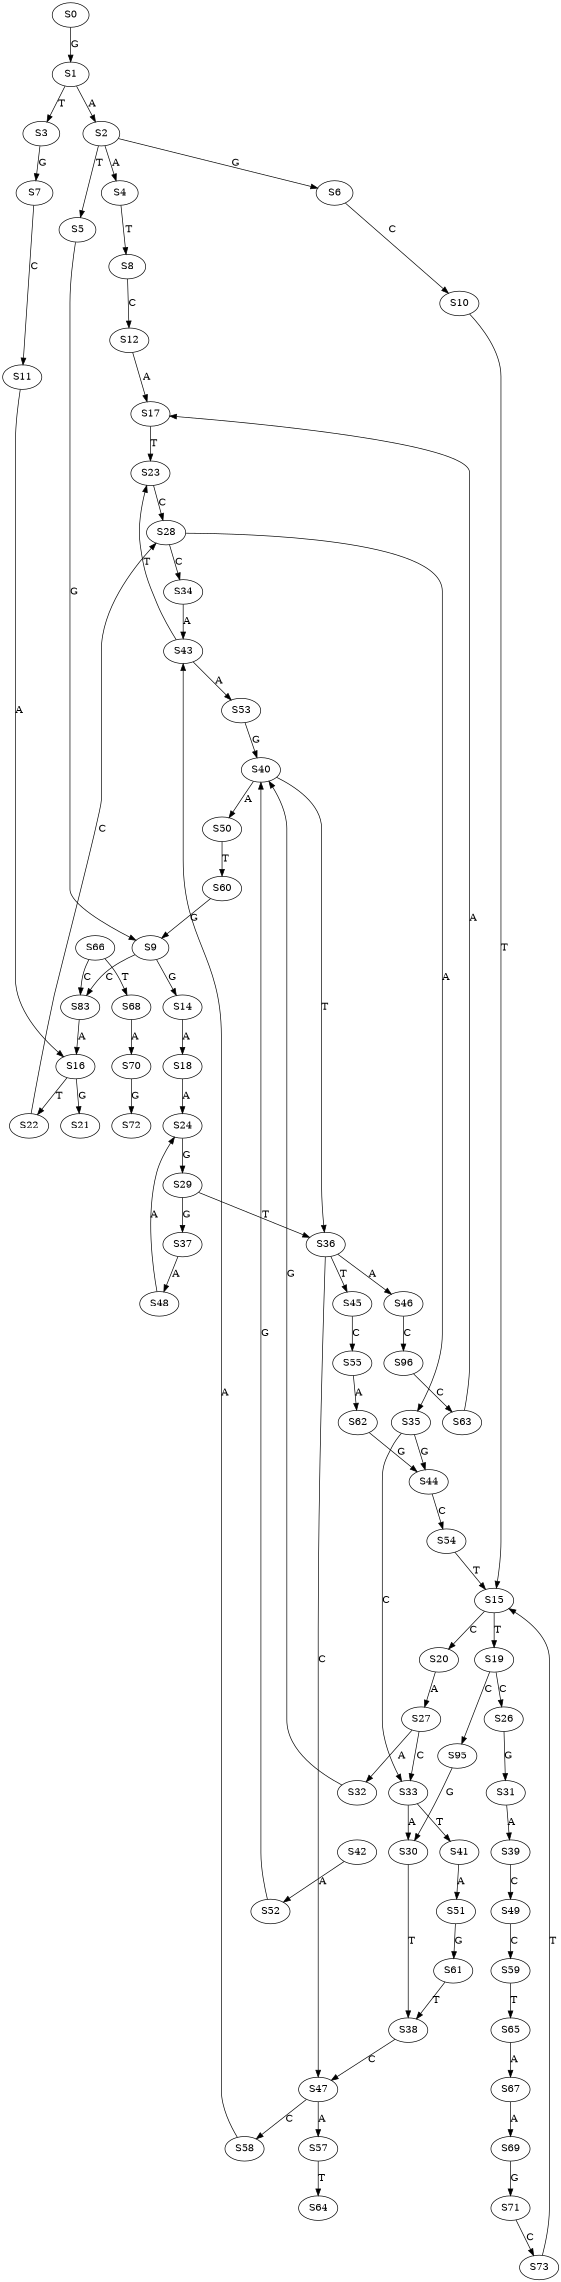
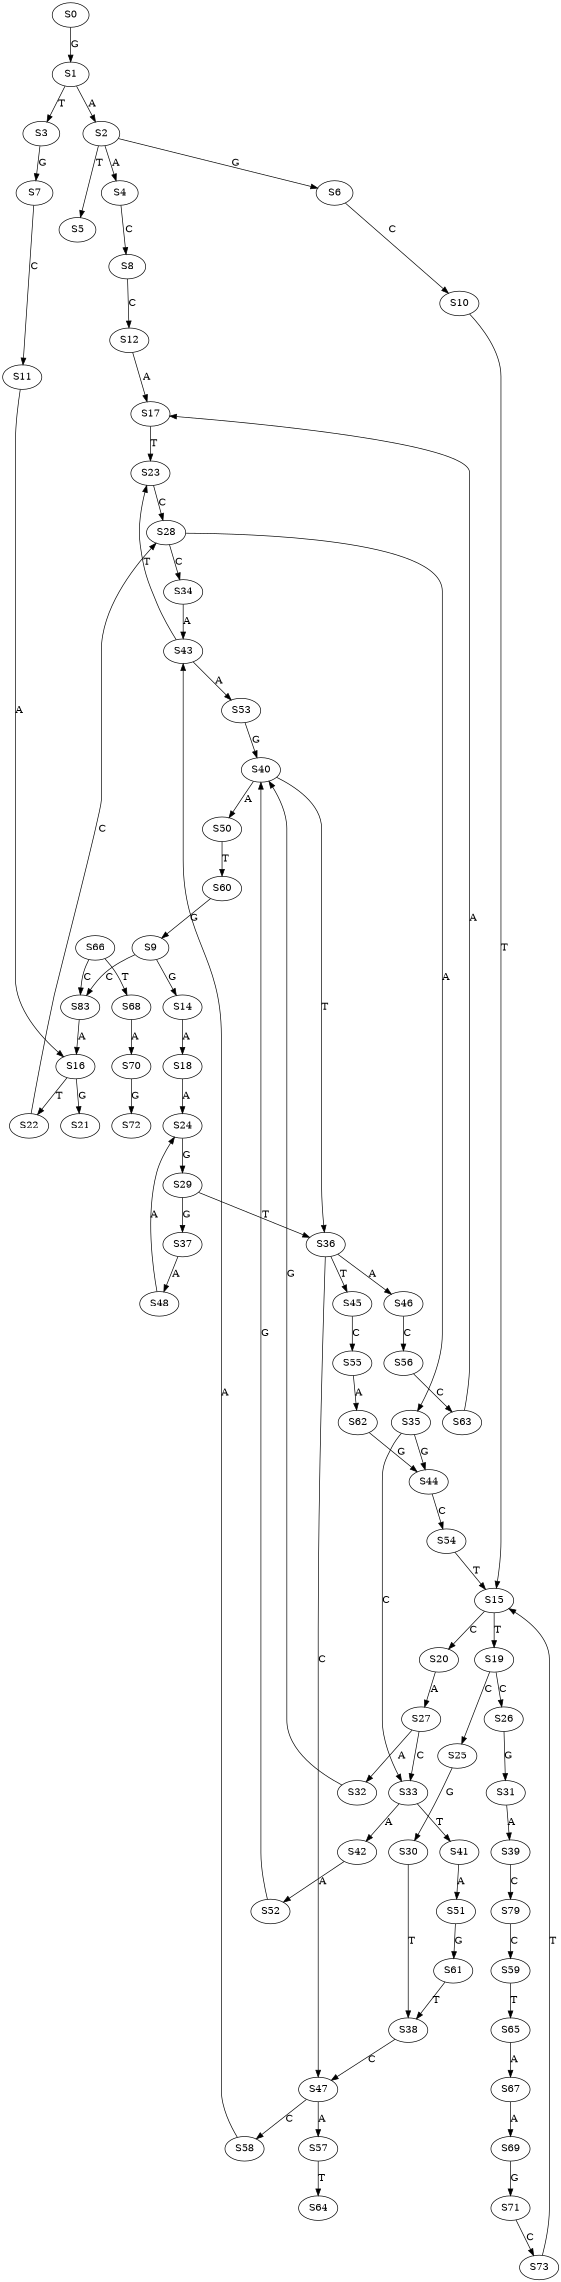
  strict digraph {
    S0
    S1
    S2
    S3
    S4
    S5
    S6
    S7
    S8
    S9
    S10
    S11
    S12
    n14 [label=S83]
    S14
    S15
    S16
    S17
    S18
    S19
    S20
    S21
    S22
    S23
    S24
-   S25 [label=S95]
+   S25
    S26
    S27
    S28
    S29
    S30
    S31
    S32
    S33
    S34
    S35
    S36
    S37
    S38
    S39
    S40
    S41
    S42
    S43
    S44
    S45
    S46
    S47
    S48
-   S49
+   S49 [label=S79]
    S50
    S51
    S52
    S53
    S54
    S55
-   S56 [label=S96]
+   S56
    S57
    S58
    S59
    S60
    S61
    S62
    S63
    S64
    S65
    S67
    S66
    S68
    S69
    S70
    S71
    S72
    S73
    S0 -> S1 [label=G]
    S1 -> S2 [label=A]
    S1 -> S3 [label=T]
    S2 -> S4 [label=A]
    S2 -> S5 [label=T]
    S2 -> S6 [label=G]
    S3 -> S7 [label=G]
-   S4 -> S8 [label=T]
-   S5 -> S9 [label=G]
+   S4 -> S8 [label=C]
    S6 -> S10 [label=C]
    S7 -> S11 [label=C]
    S8 -> S12 [label=C]
    S9 -> n14 [label=C]
    S9 -> S14 [label=G]
    S10 -> S15 [label=T]
    S11 -> S16 [label=A]
    S12 -> S17 [label=A]
    n14 -> S16 [label=A]
    S14 -> S18 [label=A]
    S15 -> S19 [label=T]
    S15 -> S20 [label=C]
    S16 -> S21 [label=G]
    S16 -> S22 [label=T]
    S17 -> S23 [label=T]
    S18 -> S24 [label=A]
    S19 -> S25 [label=C]
    S19 -> S26 [label=C]
    S20 -> S27 [label=A]
    S22 -> S28 [label=C]
    S23 -> S28 [label=C]
    S24 -> S29 [label=G]
    S25 -> S30 [label=G]
    S26 -> S31 [label=G]
    S27 -> S32 [label=A]
    S27 -> S33 [label=C]
    S28 -> S34 [label=C]
    S28 -> S35 [label=A]
    S29 -> S36 [label=T]
    S29 -> S37 [label=G]
    S30 -> S38 [label=T]
    S31 -> S39 [label=A]
    S32 -> S40 [label=G]
    S33 -> S41 [label=T]
-   S33 -> S30 [label=A]
+   S33 -> S42 [label=A]
    S34 -> S43 [label=A]
    S35 -> S33 [label=C]
    S35 -> S44 [label=G]
    S36 -> S45 [label=T]
    S36 -> S46 [label=A]
    S36 -> S47 [label=C]
    S37 -> S48 [label=A]
    S38 -> S47 [label=C]
    S39 -> S49 [label=C]
    S40 -> S36 [label=T]
    S40 -> S50 [label=A]
    S41 -> S51 [label=A]
    S42 -> S52 [label=A]
    S43 -> S23 [label=T]
    S43 -> S53 [label=A]
    S44 -> S54 [label=C]
    S45 -> S55 [label=C]
    S46 -> S56 [label=C]
    S47 -> S57 [label=A]
    S47 -> S58 [label=C]
    S48 -> S24 [label=A]
    S49 -> S59 [label=C]
    S50 -> S60 [label=T]
    S51 -> S61 [label=G]
    S52 -> S40 [label=G]
    S53 -> S40 [label=G]
    S54 -> S15 [label=T]
    S55 -> S62 [label=A]
    S56 -> S63 [label=C]
    S57 -> S64 [label=T]
    S58 -> S43 [label=A]
    S59 -> S65 [label=T]
    S60 -> S9 [label=G]
    S61 -> S38 [label=T]
    S62 -> S44 [label=G]
    S63 -> S17 [label=A]
    S65 -> S67 [label=A]
    S67 -> S69 [label=A]
    S66 -> n14 [label=C]
    S66 -> S68 [label=T]
    S68 -> S70 [label=A]
    S69 -> S71 [label=G]
    S70 -> S72 [label=G]
    S71 -> S73 [label=C]
    S73 -> S15 [label=T]
  }
